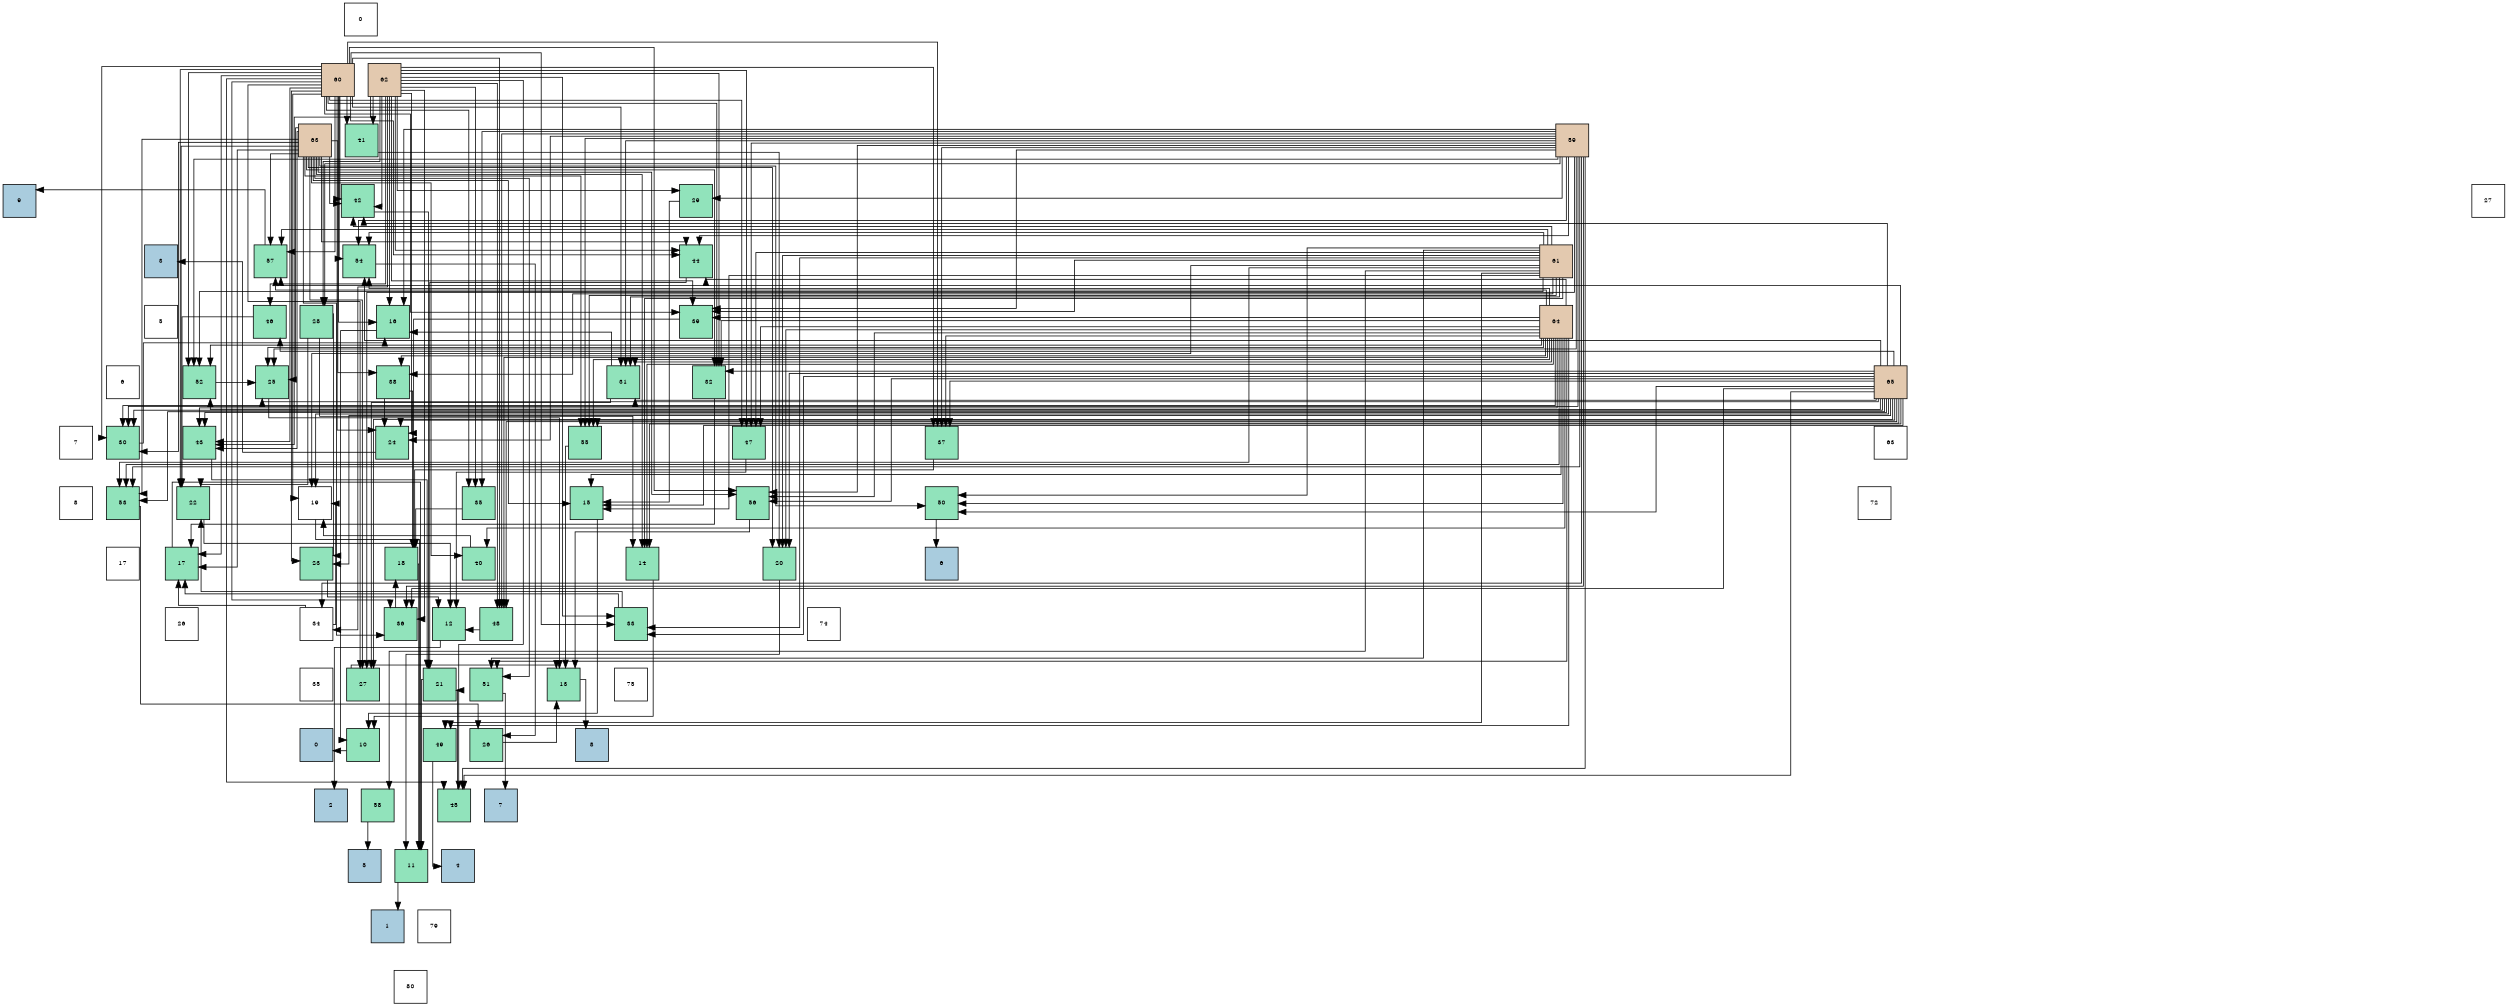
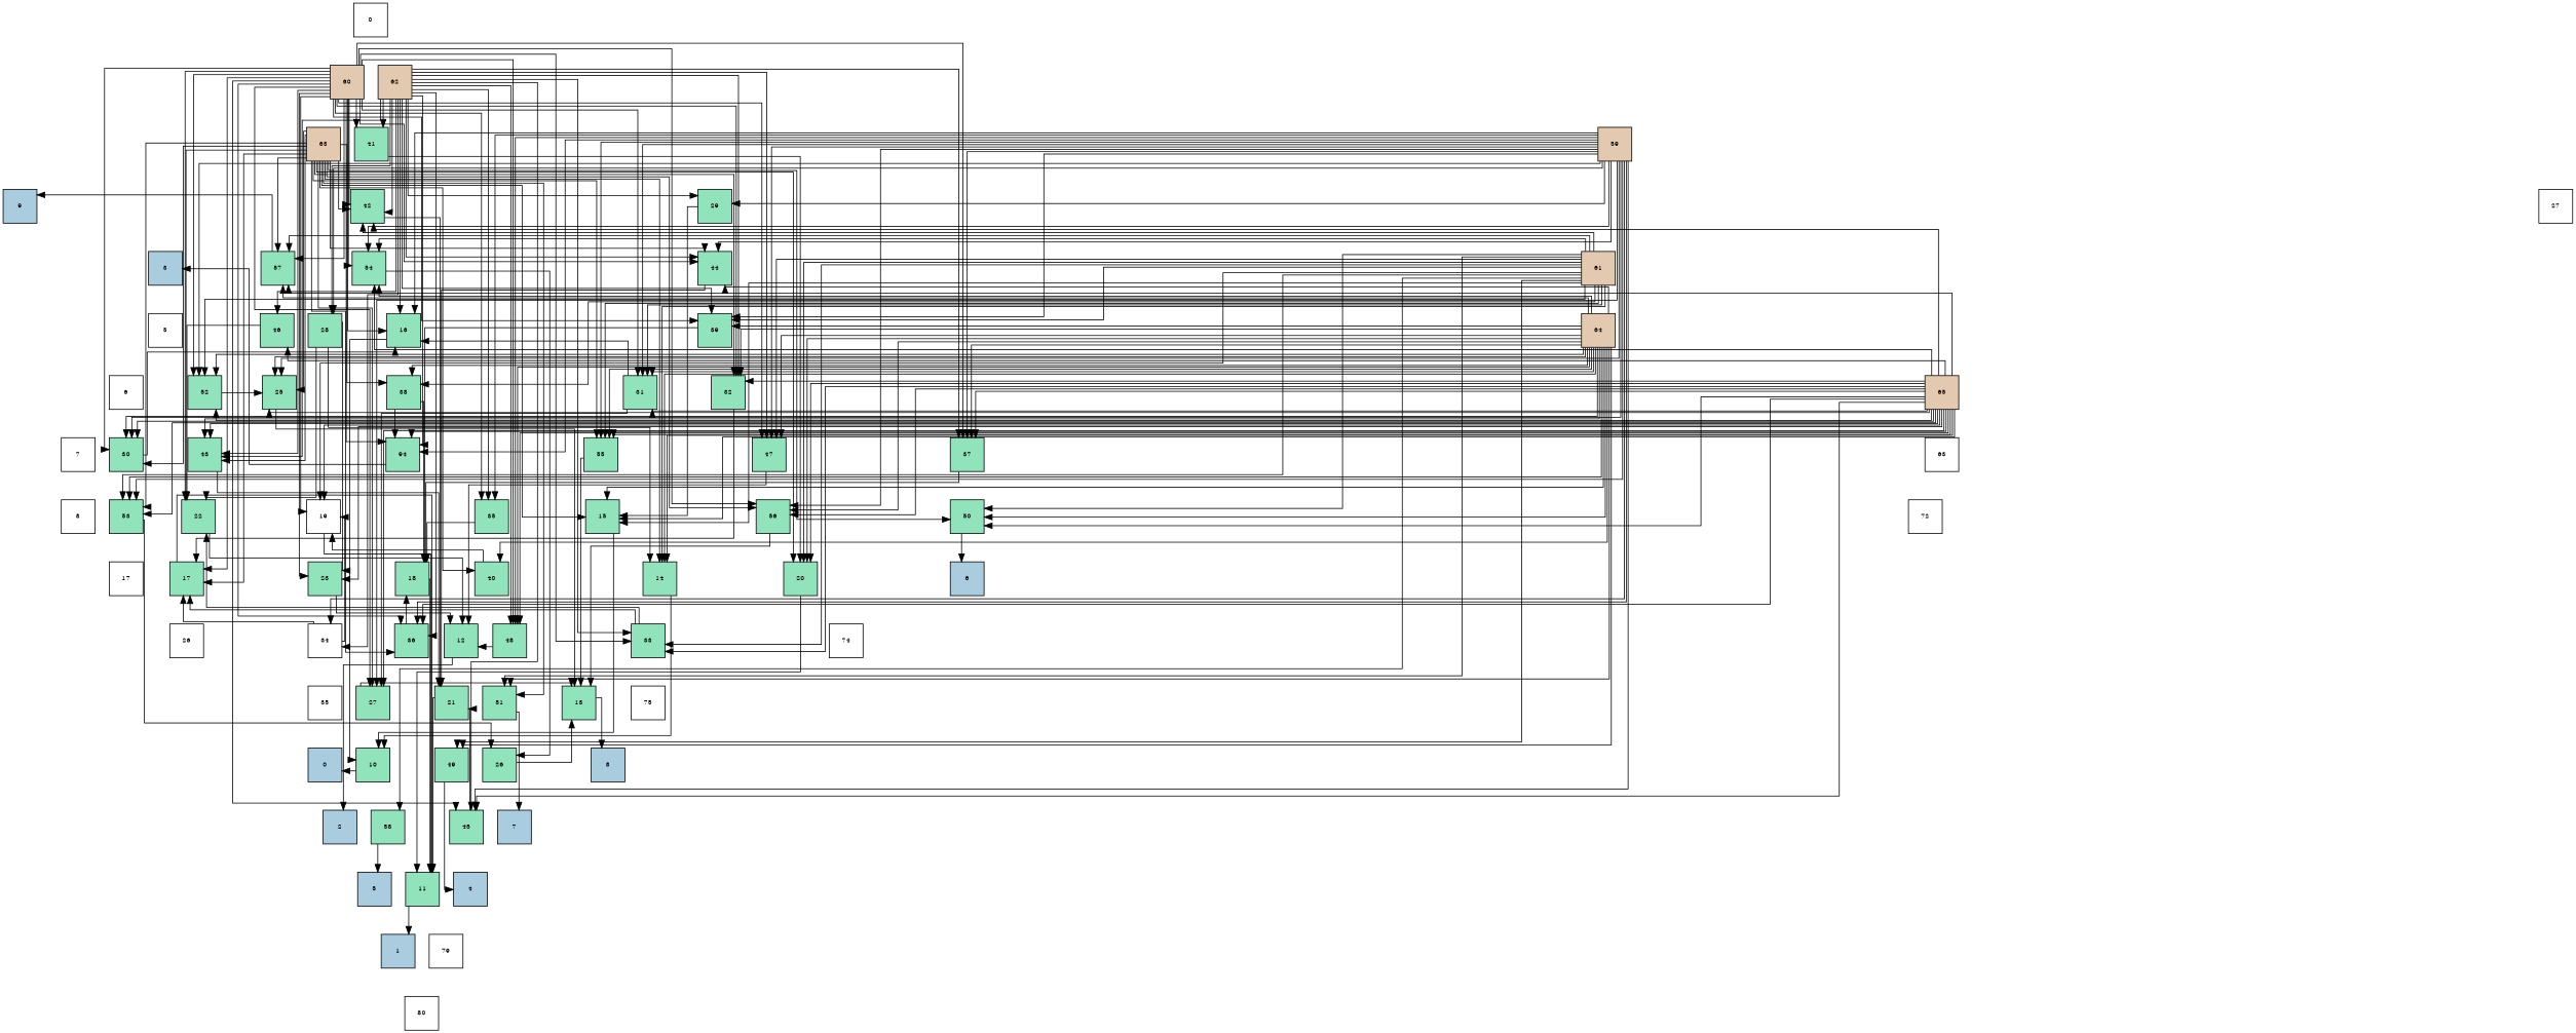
  digraph {
    rank=same
    rankdir=TB
    splines=ortho
    node [fillcolor="#91e3bb" fixedsize=true fontsize=8 shape=square style=filled]
    edge [constraint=false style=vis]
    n1 [fillcolor="#ffffff" label=0 width=0.6]
    n2 [fillcolor="#e3c9af" label=60 width=0.6]
    n3 [fillcolor="#e3c9af" label=62 width=0.6]
    n4 [fillcolor="#e3c9af" label=63 width=0.6]
    n5 [label=41 width=0.6]
    n6 [label=42 width=0.6]
    n7 [label=57 width=0.6]
    n8 [label=52 width=0.6]
    n9 [label=30 width=0.6]
    n10 [label=54 width=0.6]
    n11 [label=43 width=0.6]
    n12 [label=22 width=0.6]
    n13 [label=17 width=0.6]
    n14 [label=44 width=0.6]
    n15 [label=16 width=0.6]
-   n16 [label=24 width=0.6]
+   n16 [label=94 width=0.6]
    n17 [fillcolor="#ffffff" label=19 width=0.6]
    n18 [label=23 width=0.6]
    n19 [label=39 width=0.6]
    n20 [label=31 width=0.6]
    n21 [label=35 width=0.6]
    n22 [label=36 width=0.6]
    n23 [label=27 width=0.6]
    n24 [label=32 width=0.6]
    n25 [label=47 width=0.6]
    n26 [label=37 width=0.6]
    n27 [label=56 width=0.6]
    n28 [label=48 width=0.6]
    n29 [label=33 width=0.6]
    n30 [label=45 width=0.6]
    n31 [label=46 width=0.6]
    n32 [fillcolor="#e3c9af" label=59 width=0.6]
    n33 [label=29 width=0.6]
    n34 [label=28 width=0.6]
    n35 [fillcolor="#ffffff" label=34 width=0.6]
    n36 [fillcolor="#a9ccde" label=9 width=0.6]
    n37 [label=53 width=0.6]
    n38 [label=25 width=0.6]
    n39 [label=38 width=0.6]
    n40 [label=55 width=0.6]
    n41 [label=15 width=0.6]
    n42 [label=40 width=0.6]
    n43 [label=14 width=0.6]
    n44 [label=51 width=0.6]
    n45 [label=50 width=0.6]
    n46 [label=20 width=0.6]
    n47 [label=21 width=0.6]
    n48 [label=26 width=0.6]
    n49 [label=12 width=0.6]
    n50 [fillcolor="#ffffff" label=26 width=0.6]
    n51 [label=11 width=0.6]
    n52 [label=10 width=0.6]
    n53 [fillcolor="#a9ccde" label=3 width=0.6]
    n54 [label=18 width=0.6]
    n55 [label=13 width=0.6]
    n56 [fillcolor="#a9ccde" label=0 width=0.6]
    n57 [fillcolor="#ffffff" label=75 width=0.6]
    n58 [fillcolor="#a9ccde" label=4 width=0.6]
    n59 [fillcolor="#ffffff" label=17 width=0.6]
    n60 [label=49 width=0.6]
    n61 [fillcolor="#a9ccde" label=7 width=0.6]
    n62 [fillcolor="#a9ccde" label=6 width=0.6]
    n63 [fillcolor="#ffffff" label=74 width=0.6]
    n64 [fillcolor="#ffffff" label=5 width=0.6]
    n65 [fillcolor="#ffffff" label=6 width=0.6]
    n66 [fillcolor="#ffffff" label=7 width=0.6]
    n67 [fillcolor="#ffffff" label=8 width=0.6]
    n68 [fillcolor="#ffffff" label=27 width=0.6]
    n69 [fillcolor="#ffffff" label=35 width=0.6]
    n70 [fillcolor="#e3c9af" label=61 width=0.6]
    n71 [fillcolor="#a9ccde" label=8 width=0.6]
    n72 [fillcolor="#a9ccde" label=2 width=0.6]
    n73 [fillcolor="#a9ccde" label=1 width=0.6]
    n74 [fillcolor="#ffffff" label=79 width=0.6]
    n75 [fillcolor="#e3c9af" label=64 width=0.6]
    n76 [label=58 width=0.6]
    n77 [fillcolor="#e3c9af" label=65 width=0.6]
    n78 [fillcolor="#a9ccde" label=5 width=0.6]
    n79 [fillcolor="#ffffff" label=63 width=0.6]
    n80 [fillcolor="#ffffff" label=72 width=0.6]
    n81 [fillcolor="#ffffff" label=80 width=0.6]
    n1 -> n2 [constraint=true style=invis]
    n1 -> n3 [constraint=true style=invis]
    n2 -> n4 [constraint=true style=invis]
    n2 -> n5
    n2 -> n5 [constraint=true style=invis]
    n2 -> n6
    n2 -> n7
    n2 -> n8
    n2 -> n9
    n2 -> n10
    n2 -> n11
    n2 -> n12
    n2 -> n13
    n2 -> n14
    n2 -> n15
    n2 -> n16
    n2 -> n17
    n2 -> n18
    n2 -> n19
    n2 -> n20
    n2 -> n21
    n2 -> n22
    n2 -> n23
    n2 -> n24
    n2 -> n25
    n2 -> n26
    n2 -> n27
    n2 -> n28
    n2 -> n29
    n2 -> n30
    n3 -> n5
    n3 -> n5 [constraint=true style=invis]
    n3 -> n6
    n3 -> n11
    n3 -> n14
    n3 -> n15
    n3 -> n16
    n3 -> n19
    n3 -> n21
    n3 -> n22
    n3 -> n24
    n3 -> n25
    n3 -> n26
    n3 -> n28
    n3 -> n29
    n3 -> n30
    n3 -> n31
    n3 -> n32 [constraint=true style=invis]
    n3 -> n33
    n3 -> n34
    n3 -> n35
    n4 -> n6
    n4 -> n6 [constraint=true style=invis]
    n4 -> n7
    n4 -> n9
    n4 -> n11
    n4 -> n12
    n4 -> n13
    n4 -> n14
    n4 -> n22
    n4 -> n23
    n4 -> n24
    n4 -> n27
    n4 -> n36 [constraint=true style=invis]
    n4 -> n37
    n4 -> n38
    n4 -> n39
    n4 -> n40
    n4 -> n41
    n4 -> n42
    n4 -> n43
    n4 -> n44
    n4 -> n45
    n4 -> n46
    n5 -> n6 [constraint=true style=invis]
    n5 -> n33 [constraint=true style=invis]
    n5 -> n46
    n6 -> n7 [constraint=true style=invis]
    n6 -> n10 [constraint=true style=invis]
    n6 -> n47
    n7 -> n31 [constraint=true style=invis]
    n7 -> n34 [constraint=true style=invis]
    n7 -> n36
    n8 -> n9 [constraint=true style=invis]
    n8 -> n11 [constraint=true style=invis]
    n8 -> n38
    n9 -> n12 [constraint=true style=invis]
    n9 -> n15
    n9 -> n37 [constraint=true style=invis]
    n10 -> n15 [constraint=true style=invis]
    n10 -> n34 [constraint=true style=invis]
    n10 -> n48
    n11 -> n12 [constraint=true style=invis]
    n11 -> n17 [constraint=true style=invis]
    n11 -> n47
    n12 -> n13 [constraint=true style=invis]
    n12 -> n18 [constraint=true style=invis]
    n12 -> n49
    n13 -> n35 [constraint=true style=invis]
    n13 -> n50 [constraint=true style=invis]
    n13 -> n51
    n14 -> n15 [constraint=true style=invis]
    n14 -> n19 [constraint=true style=invis]
    n14 -> n47
    n15 -> n20 [constraint=true style=invis]
    n15 -> n39 [constraint=true style=invis]
    n15 -> n52
    n16 -> n17 [constraint=true style=invis]
    n16 -> n21 [constraint=true style=invis]
    n16 -> n53
    n17 -> n18 [constraint=true style=invis]
    n17 -> n51
    n17 -> n54 [constraint=true style=invis]
    n18 -> n22 [constraint=true style=invis]
    n18 -> n35 [constraint=true style=invis]
    n18 -> n49
    n19 -> n20 [constraint=true style=invis]
    n19 -> n24 [constraint=true style=invis]
    n19 -> n54
    n20 -> n15
    n20 -> n23
    n20 -> n25 [constraint=true style=invis]
    n20 -> n40 [constraint=true style=invis]
    n21 -> n42 [constraint=true style=invis]
    n21 -> n54
    n21 -> n54 [constraint=true style=invis]
    n22 -> n23 [constraint=true style=invis]
    n22 -> n47 [constraint=true style=invis]
    n22 -> n54
    n23 -> n52 [constraint=true style=invis]
    n23 -> n55
    n23 -> n56 [constraint=true style=invis]
    n24 -> n13
    n24 -> n25 [constraint=true style=invis]
    n24 -> n26 [constraint=true style=invis]
    n25 -> n27 [constraint=true style=invis]
    n25 -> n41 [constraint=true style=invis]
    n25 -> n49
    n26 -> n27 [constraint=true style=invis]
    n26 -> n45 [constraint=true style=invis]
    n26 -> n54
    n27 -> n43 [constraint=true style=invis]
    n27 -> n46 [constraint=true style=invis]
    n27 -> n55
    n28 -> n44 [constraint=true style=invis]
    n28 -> n49
    n28 -> n55 [constraint=true style=invis]
    n29 -> n12
    n29 -> n13
    n29 -> n55 [constraint=true style=invis]
    n29 -> n57 [constraint=true style=invis]
    n30 -> n47
    n30 -> n51 [constraint=true style=invis]
    n30 -> n58 [constraint=true style=invis]
    n31 -> n8 [constraint=true style=invis]
    n31 -> n12
    n31 -> n38 [constraint=true style=invis]
    n32 -> n8
    n32 -> n9
    n32 -> n10
    n32 -> n14
    n32 -> n15
    n32 -> n16
    n32 -> n19
    n32 -> n20
    n32 -> n21
    n32 -> n22
    n32 -> n23
    n32 -> n25
    n32 -> n26
    n32 -> n27
    n32 -> n28
    n32 -> n30
    n32 -> n33
    n32 -> n33 [constraint=true style=invis]
    n32 -> n34
    n32 -> n35
    n32 -> n37
    n32 -> n38
    n32 -> n40
    n32 -> n68 [constraint=true style=invis]
    n33 -> n10 [constraint=true style=invis]
    n33 -> n14 [constraint=true style=invis]
    n33 -> n41
    n34 -> n12
    n34 -> n18
    n34 -> n38 [constraint=true style=invis]
    n34 -> n39 [constraint=true style=invis]
    n34 -> n43
    n35 -> n13
    n35 -> n17
    n35 -> n23 [constraint=true style=invis]
    n35 -> n69 [constraint=true style=invis]
    n36 -> n7 [constraint=true style=invis]
    n36 -> n53 [constraint=true style=invis]
    n37 -> n13 [constraint=true style=invis]
    n37 -> n48
    n37 -> n59 [constraint=true style=invis]
    n38 -> n11 [constraint=true style=invis]
    n38 -> n16 [constraint=true style=invis]
    n38 -> n55
    n39 -> n16
    n39 -> n16 [constraint=true style=invis]
    n39 -> n40 [constraint=true style=invis]
    n39 -> n54
    n40 -> n21 [constraint=true style=invis]
    n40 -> n41 [constraint=true style=invis]
    n40 -> n55
    n41 -> n42 [constraint=true style=invis]
    n41 -> n43 [constraint=true style=invis]
    n41 -> n52
    n42 -> n17
    n42 -> n28 [constraint=true style=invis]
    n42 -> n49 [constraint=true style=invis]
    n43 -> n28 [constraint=true style=invis]
    n43 -> n29 [constraint=true style=invis]
    n43 -> n52
    n44 -> n48 [constraint=true style=invis]
    n44 -> n60 [constraint=true style=invis]
    n44 -> n61
    n45 -> n46 [constraint=true style=invis]
    n45 -> n62
    n45 -> n62 [constraint=true style=invis]
    n46 -> n29 [constraint=true style=invis]
    n46 -> n51
    n46 -> n63 [constraint=true style=invis]
    n47 -> n51
    n47 -> n52 [constraint=true style=invis]
    n47 -> n60 [constraint=true style=invis]
    n48 -> n30 [constraint=true style=invis]
    n48 -> n55
    n48 -> n61 [constraint=true style=invis]
    n49 -> n44 [constraint=true style=invis]
    n49 -> n47 [constraint=true style=invis]
    n49 -> n72
    n50 -> n69 [constraint=true style=invis]
    n51 -> n73
    n51 -> n73 [constraint=true style=invis]
    n51 -> n74 [constraint=true style=invis]
    n52 -> n56
    n52 -> n72 [constraint=true style=invis]
    n52 -> n76 [constraint=true style=invis]
    n53 -> n31 [constraint=true style=invis]
    n53 -> n64 [constraint=true style=invis]
    n54 -> n22 [constraint=true style=invis]
    n54 -> n49 [constraint=true style=invis]
    n54 -> n51
    n55 -> n48 [constraint=true style=invis]
    n55 -> n71
    n55 -> n71 [constraint=true style=invis]
    n56 -> n72 [constraint=true style=invis]
    n57 -> n71 [constraint=true style=invis]
    n58 -> n74 [constraint=true style=invis]
    n59 -> n50 [constraint=true style=invis]
    n60 -> n30 [constraint=true style=invis]
    n60 -> n58
    n60 -> n76 [constraint=true style=invis]
    n61 -> n58 [constraint=true style=invis]
    n62 -> n63 [constraint=true style=invis]
    n63 -> n57 [constraint=true style=invis]
    n64 -> n8 [constraint=true style=invis]
    n64 -> n65 [constraint=true style=invis]
    n65 -> n9 [constraint=true style=invis]
    n65 -> n66 [constraint=true style=invis]
    n66 -> n37 [constraint=true style=invis]
    n66 -> n67 [constraint=true style=invis]
    n67 -> n59 [constraint=true style=invis]
    n68 -> n14 [constraint=true style=invis]
    n68 -> n70 [constraint=true style=invis]
    n69 -> n56 [constraint=true style=invis]
    n70 -> n6
    n70 -> n7
    n70 -> n8
    n70 -> n10
    n70 -> n17
    n70 -> n19
    n70 -> n19 [constraint=true style=invis]
    n70 -> n20
    n70 -> n25
    n70 -> n29
    n70 -> n37
    n70 -> n39
    n70 -> n40
    n70 -> n41
    n70 -> n43
    n70 -> n44
    n70 -> n45
    n70 -> n46
    n70 -> n60
    n70 -> n75 [constraint=true style=invis]
    n70 -> n76
    n71 -> n61 [constraint=true style=invis]
    n72 -> n78 [constraint=true style=invis]
    n73 -> n81 [constraint=true style=invis]
    n74 -> n81 [constraint=true style=invis]
    n75 -> n7
    n75 -> n8
    n75 -> n9
    n75 -> n10
    n75 -> n11
    n75 -> n14
    n75 -> n19
    n75 -> n20
    n75 -> n24
    n75 -> n24 [constraint=true style=invis]
    n75 -> n25
    n75 -> n26
    n75 -> n27
    n75 -> n28
    n75 -> n37
    n75 -> n38
    n75 -> n39
    n75 -> n40
    n75 -> n41
    n75 -> n42
    n75 -> n43
    n75 -> n44
    n75 -> n45
    n75 -> n46
    n75 -> n60
    n75 -> n77 [constraint=true style=invis]
    n76 -> n51 [constraint=true style=invis]
    n76 -> n78
    n76 -> n78 [constraint=true style=invis]
    n77 -> n6
    n77 -> n7
    n77 -> n8
    n77 -> n9
    n77 -> n10
    n77 -> n11
    n77 -> n16
    n77 -> n17
    n77 -> n18
    n77 -> n20
    n77 -> n22
    n77 -> n23
    n77 -> n24
    n77 -> n26
    n77 -> n26 [constraint=true style=invis]
    n77 -> n27
    n77 -> n28
    n77 -> n29
    n77 -> n30
    n77 -> n31
    n77 -> n37
    n77 -> n38
    n77 -> n40
    n77 -> n41
    n77 -> n43
    n77 -> n45
    n77 -> n46
    n77 -> n79 [constraint=true style=invis]
    n78 -> n73 [constraint=true style=invis]
    n79 -> n45 [constraint=true style=invis]
    n79 -> n80 [constraint=true style=invis]
    n80 -> n62 [constraint=true style=invis]
  }
